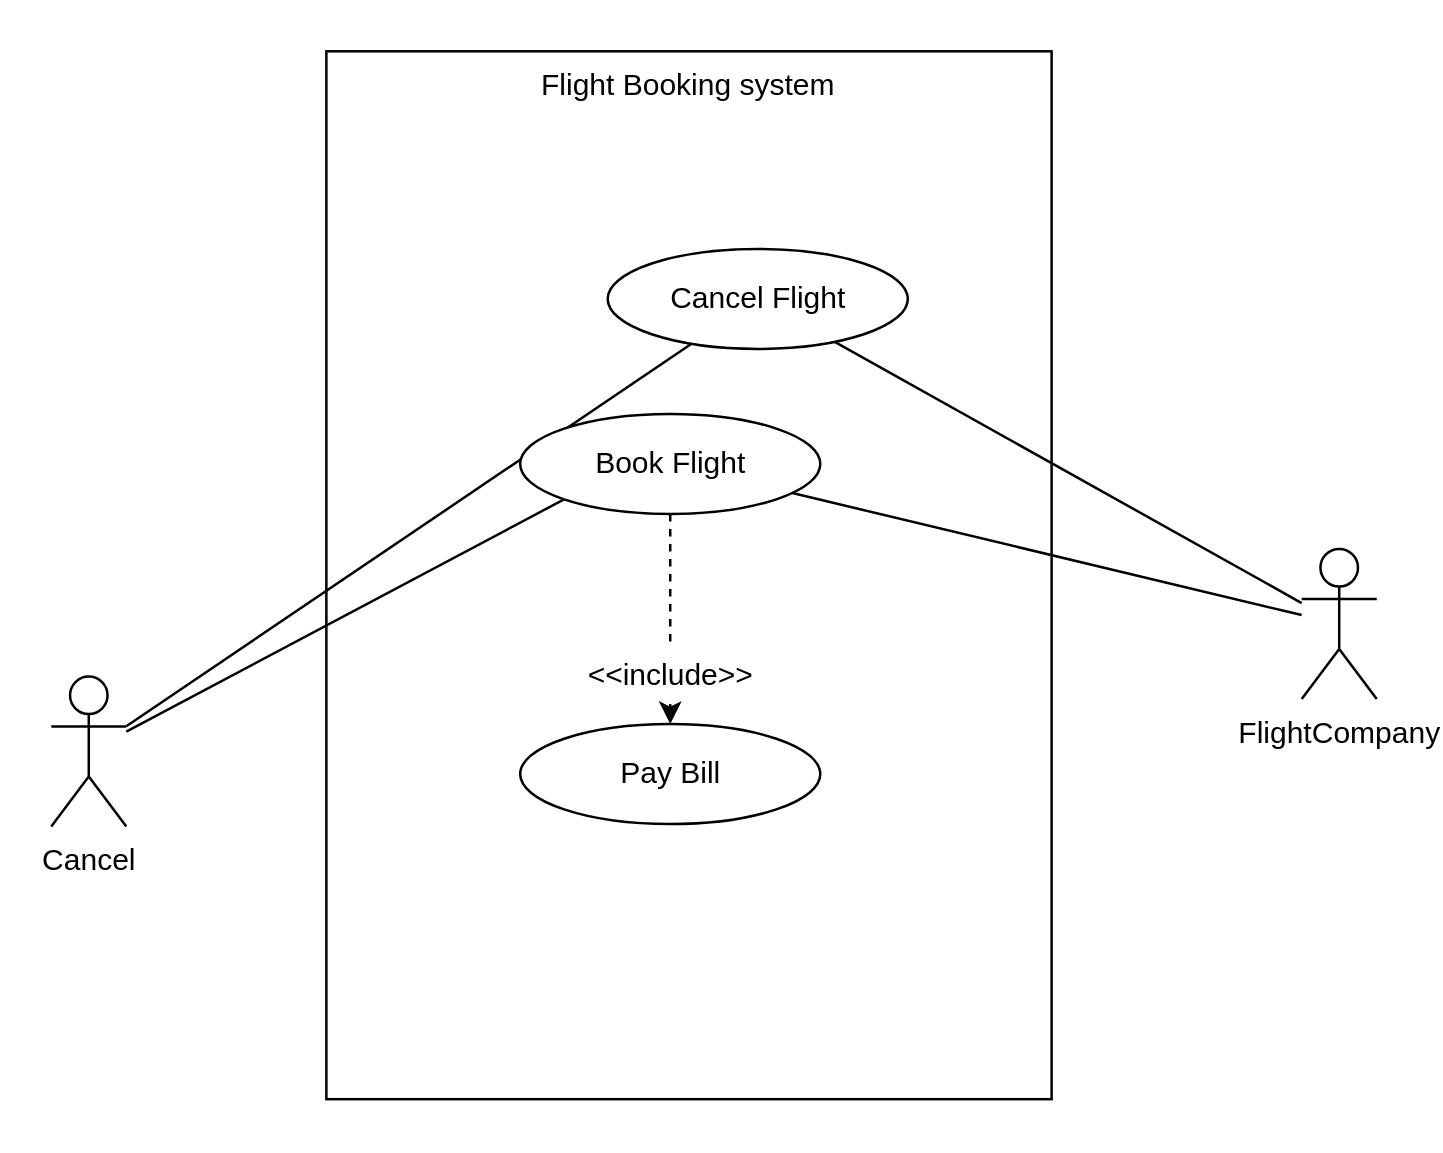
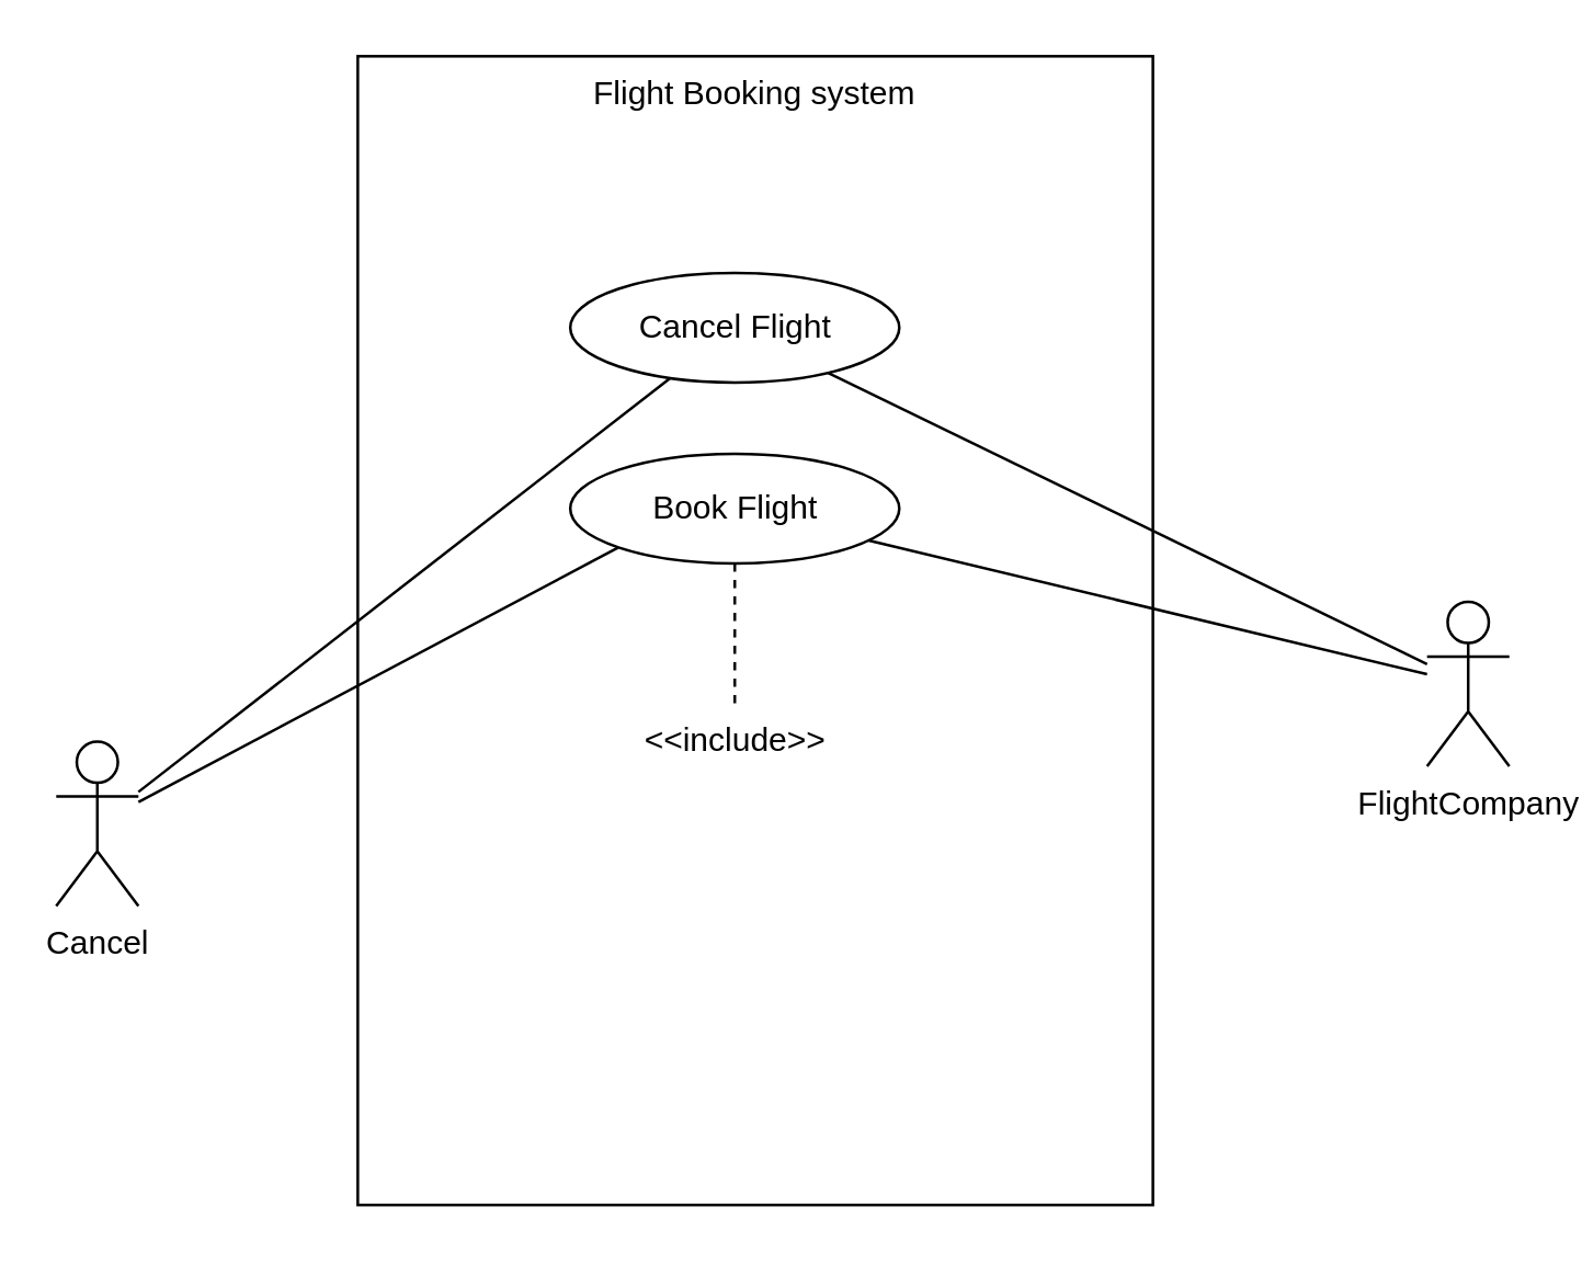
  <mxCell id="0" />
  <mxCell id="1" parent="0" />
  <mxCell id="2" value="Flight Booking system" style="verticalAlign=top;" parent="1" vertex="1"><mxGeometry x="130" y="20" width="290" height="419" as="geometry" /></mxCell>
  <mxCell id="3" style="rounded=0;orthogonalLoop=1;jettySize=auto;html=1;endArrow=none;endFill=0;" parent="1" source="5" target="7" edge="1"><mxGeometry relative="1" as="geometry" /></mxCell>
  <mxCell id="4" style="edgeStyle=none;rounded=0;orthogonalLoop=1;jettySize=auto;html=1;entryX=0;entryY=1;entryDx=0;entryDy=0;endArrow=none;endFill=0;" parent="1" source="5" target="10" edge="1"><mxGeometry relative="1" as="geometry" /></mxCell>
  <mxCell id="5" value="Cancel" style="shape=umlActor;verticalLabelPosition=bottom;verticalAlign=top;html=1;outlineConnect=0;" parent="1" vertex="1"><mxGeometry x="20" y="270" width="30" height="60" as="geometry" /></mxCell>
  <mxCell id="6" style="edgeStyle=none;rounded=0;orthogonalLoop=1;jettySize=auto;html=1;endArrow=none;endFill=0;" parent="1" source="7" target="12" edge="1"><mxGeometry relative="1" as="geometry" /></mxCell>
- <mxCell id="7" value="Cancel Flight" style="ellipse;whiteSpace=wrap;html=1;" parent="1" vertex="1"><mxGeometry x="242.5" y="99" width="120" height="40" as="geometry" /></mxCell>
+ <mxCell id="7" value="Cancel Flight" style="ellipse;whiteSpace=wrap;html=1;" parent="1" vertex="1"><mxGeometry x="207.5" y="99" width="120" height="40" as="geometry" /></mxCell>
  <mxCell id="8" style="edgeStyle=none;rounded=0;orthogonalLoop=1;jettySize=auto;html=1;endArrow=none;endFill=0;" parent="1" source="10" target="12" edge="1"><mxGeometry relative="1" as="geometry" /></mxCell>
- <mxCell id="9" style="edgeStyle=none;rounded=0;orthogonalLoop=1;jettySize=auto;html=1;exitX=0.5;exitY=1;exitDx=0;exitDy=0;dashed=1;startArrow=none;" edge="1" parent="1" source="13" target="11"><mxGeometry relative="1" as="geometry" /></mxCell>
  <mxCell id="10" value="Book Flight" style="ellipse;whiteSpace=wrap;html=1;" parent="1" vertex="1"><mxGeometry x="207.5" y="165" width="120" height="40" as="geometry" /></mxCell>
- <mxCell id="11" value="Pay Bill" style="ellipse;whiteSpace=wrap;html=1;" parent="1" vertex="1"><mxGeometry x="207.5" y="289" width="120" height="40" as="geometry" /></mxCell>
  <mxCell id="12" value="&lt;div&gt;FlightCompany&lt;/div&gt;" style="shape=umlActor;verticalLabelPosition=bottom;verticalAlign=top;html=1;outlineConnect=0;" parent="1" vertex="1"><mxGeometry x="520" y="219" width="30" height="60" as="geometry" /></mxCell>
  <mxCell id="13" value="&amp;lt;&amp;lt;include&amp;gt;&amp;gt;" style="text;html=1;strokeColor=none;fillColor=none;align=center;verticalAlign=middle;whiteSpace=wrap;rounded=0;" vertex="1" parent="1"><mxGeometry x="237.5" y="259" width="60" height="22" as="geometry" /></mxCell>
  <mxCell id="14" value="" style="edgeStyle=none;rounded=0;orthogonalLoop=1;jettySize=auto;html=1;exitX=0.5;exitY=1;exitDx=0;exitDy=0;dashed=1;endArrow=none;" edge="1" parent="1" source="10" target="13"><mxGeometry relative="1" as="geometry"><mxPoint x="267.5" y="205" as="sourcePoint" /><mxPoint x="267.5" y="289" as="targetPoint" /></mxGeometry></mxCell>
  <mxCell id="15" style="edgeStyle=none;rounded=0;orthogonalLoop=1;jettySize=auto;html=1;exitX=0.5;exitY=0;exitDx=0;exitDy=0;dashed=1;" edge="1" parent="1"><mxGeometry relative="1" as="geometry"><mxPoint x="267.5" y="349" as="sourcePoint" /><mxPoint x="267.5" y="349" as="targetPoint" /></mxGeometry></mxCell>
